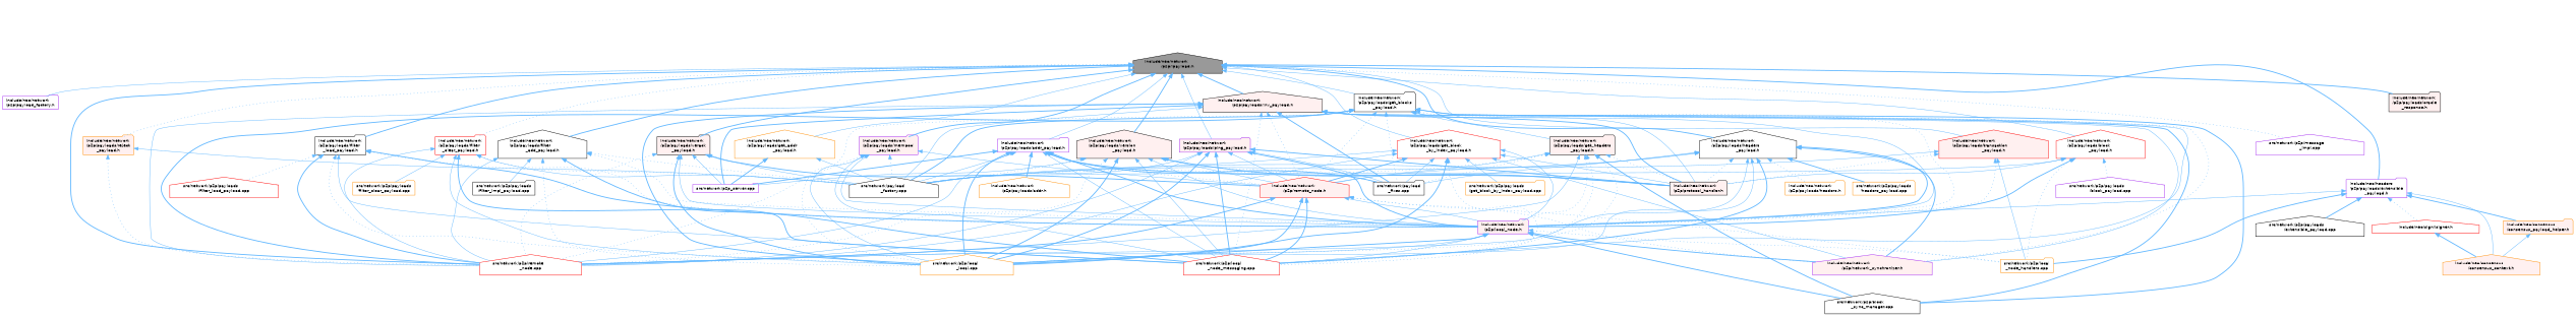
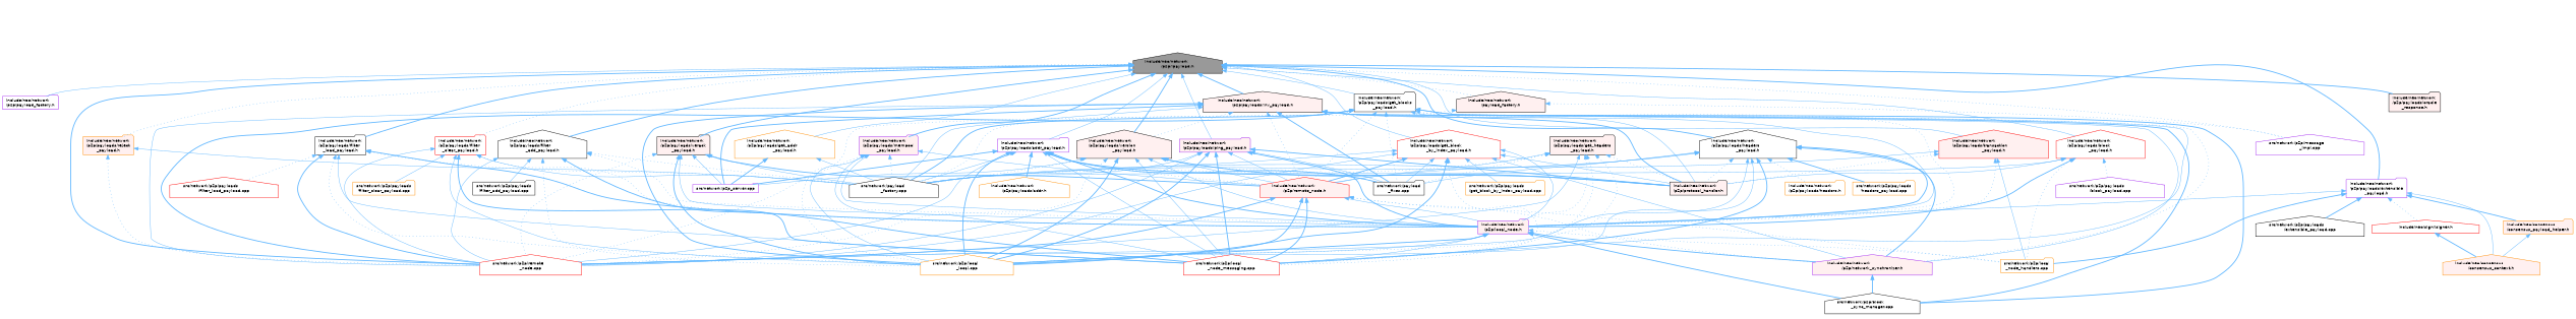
  digraph {
    node [color=black fillcolor=white fontname=Helvetica fontsize=10 shape=house style=filled]
    edge [color=steelblue1 dir=back fontname=Helvetica fontsize=10 labelfontname=Helvetica labelfontsize=10 style=solid]
    n1 [fillcolor=grey60 fontcolor=black height=0.2 label="include/neo/network\l/p2p/ipayload.h" width=0.4]
    n2 [color=purple height=0.2 label="include/neo/network\l/p2p/payload_factory.h" shape=folder width=0.4]
    n3 [color=purple height=0.2 label="include/neo/network\l/p2p/payloads/addr_payload.h" shape=folder width=0.4]
    n4 [color=red height=0.2 label="src/network/p2p/remote\l_node.cpp" width=0.4]
    n5 [color=red height=0.2 label="include/neo/network\l/p2p/payloads/block\l_payload.h" width=0.4]
-   n6 [color=purple height=0.2 label="include/neo/headers\l/p2p/payloads/extensible\l_payload.h" shape=folder width=0.4]
+   n6 [color=purple height=0.2 label="include/neo/network\l/p2p/payloads/extensible\l_payload.h" shape=folder width=0.4]
    n7 [height=0.2 label="include/neo/network\l/p2p/payloads/filter\l_add_payload.h" width=0.4]
    n8 [color=red height=0.2 label="include/neo/network\l/p2p/payloads/filter\l_clear_payload.h" shape=folder width=0.4]
    n9 [height=0.2 label="include/neo/network\l/p2p/payloads/filter\l_load_payload.h" shape=folder width=0.4]
    n10 [color=darkorange height=0.2 label="include/neo/network\l/p2p/payloads/get_addr\l_payload.h" width=0.4]
    n11 [color=red height=0.2 label="include/neo/network\l/p2p/payloads/get_block\l_by_index_payload.h" width=0.4]
    n12 [height=0.2 label="include/neo/network\l/p2p/payloads/get_blocks\l_payload.h" shape=folder width=0.4]
    n13 [height=0.2 label="include/neo/network\l/p2p/payloads/headers\l_payload.h" width=0.4]
    n14 [fillcolor="#FFF0F0" height=0.2 label="include/neo/network\l/p2p/payloads/inv_payload.h" width=0.4]
    n15 [color=purple fillcolor="#FFF0F0" height=0.2 label="include/neo/network\l/p2p/payloads/mempool\l_payload.h" shape=folder width=0.4]
    n16 [fillcolor="#FFF0F0" height=0.2 label="include/neo/network\l/p2p/payloads/oracle\l_response.h" shape=folder width=0.4]
    n17 [color=purple fillcolor="#FFF0F0" height=0.2 label="include/neo/network\l/p2p/payloads/ping_payload.h" shape=folder width=0.4]
    n18 [color=darkorange fillcolor="#FFF0F0" height=0.2 label="include/neo/network\l/p2p/payloads/reject\l_payload.h" shape=folder width=0.4]
    n19 [color=red fillcolor="#FFF0F0" height=0.2 label="include/neo/network\l/p2p/payloads/transaction\l_payload.h" width=0.4]
    n20 [fillcolor="#FFF0F0" height=0.2 label="include/neo/network\l/p2p/payloads/verack\l_payload.h" shape=folder width=0.4]
    n21 [fillcolor="#FFF0F0" height=0.2 label="include/neo/network\l/p2p/payloads/version\l_payload.h" width=0.4]
+   n22 [fillcolor="#FFF0F0" height=0.2 label="include/neo/network\l/payload_factory.h" width=0.4]
    n23 [color=purple height=0.2 label="src/network/p2p/message\l_impl.cpp" width=0.4]
    n24 [color=purple fillcolor="#FFF0F0" height=0.2 label="include/neo/network\l/p2p/local_node.h" shape=folder width=0.4]
    n25 [color=darkorange height=0.2 label="src/network/p2p/local\l_local.cpp" width=0.4]
    n26 [color=red height=0.2 label="src/network/p2p/local\l_node_messaging.cpp" width=0.4]
    n27 [color=darkorange height=0.2 label="include/neo/network\l/p2p/payloads/addr.h" width=0.4]
    n28 [fillcolor="#FFF0F0" height=0.2 label="include/neo/network\l/p2p/protocol_handler.h" shape=folder width=0.4]
    n29 [color=red fillcolor="#FFF0F0" height=0.2 label="include/neo/network\l/p2p/remote_node.h" width=0.4]
    n30 [color=purple height=0.2 label="src/network/p2p_server.cpp" shape=folder width=0.4]
    n31 [height=0.2 label="src/network/payload\l_factory.cpp" width=0.4]
    n32 [height=0.2 label="src/network/payload\l_fixes.cpp" shape=folder width=0.4]
    n33 [color=darkorange height=0.2 label="src/network/p2p/local\l_node_handlers.cpp" shape=folder width=0.4]
    n34 [color=purple height=0.2 label="src/network/p2p/payloads\l/block_payload.cpp" width=0.4]
    n35 [color=darkorange fillcolor="#FFF0F0" height=0.2 label="include/neo/consensus\l/consensus_context.h" width=0.4]
    n36 [color=darkorange fillcolor="#FFF0F0" height=0.2 label="include/neo/consensus\l/consensus_payload_helper.h" shape=folder width=0.4]
    n37 [color=red height=0.2 label="include/neo/sign/isigner.h" width=0.4]
    n38 [height=0.2 label="src/network/p2p/payloads\l/extensible_payload.cpp" width=0.4]
-   n39 [height=0.2 label="src/network/p2p/payloads\l/filter_impl_payload.cpp" shape=folder width=0.4]
+   n39 [height=0.2 label="src/network/p2p/payloads\l/filter_add_payload.cpp" shape=folder width=0.4]
    n40 [color=darkorange height=0.2 label="src/network/p2p/payloads\l/filter_clear_payload.cpp" shape=folder width=0.4]
    n41 [color=red height=0.2 label="src/network/p2p/payloads\l/filter_load_payload.cpp" width=0.4]
    n42 [color=purple fillcolor="#FFF0F0" height=0.2 label="include/neo/network\l/p2p/network_synchronizer.h" width=0.4]
    n43 [color=darkorange height=0.2 label="src/network/p2p/payloads\l/get_block_by_index_payload.cpp" shape=folder width=0.4]
    n44 [height=0.2 label="src/network/p2p/block\l_sync_manager.cpp" width=0.4]
    n45 [fillcolor="#FFF0F0" height=0.2 label="include/neo/network\l/p2p/payloads/get_headers\l_payload.h" shape=folder width=0.4]
    n46 [color=darkorange height=0.2 label="include/neo/network\l/p2p/payloads/headers.h" shape=folder width=0.4]
    n47 [color=darkorange height=0.2 label="src/network/p2p/payloads\l/headers_payload.cpp" shape=folder width=0.4]
    n1 -> n2
    n1 -> n3
    n1 -> n4 [style=bold]
    n1 -> n5
    n1 -> n6 [style=bold]
    n1 -> n7 [style=bold]
    n1 -> n8 [style=dotted]
    n1 -> n9 [style=bold]
    n1 -> n10
    n1 -> n11
    n1 -> n12
    n1 -> n13 [style=bold]
    n1 -> n14 [style=bold]
    n1 -> n15 [style=bold]
    n1 -> n16 [style=bold]
    n1 -> n17
    n1 -> n18 [style=dotted]
    n1 -> n19
    n1 -> n20 [style=bold]
    n1 -> n21 [style=bold]
+   n1 -> n22 [style=dotted]
    n1 -> n23 [style=dotted]
    n3 -> n4
    n3 -> n24 [style=bold]
    n3 -> n25 [style=bold]
    n3 -> n26
    n3 -> n27 [style=bold]
    n3 -> n28 [style=bold]
    n3 -> n29 [style=dotted]
    n3 -> n30 [style=bold]
    n3 -> n31
    n3 -> n32 [style=bold]
    n5 -> n24 [style=bold]
    n5 -> n28
    n5 -> n31
    n5 -> n33 [style=dotted]
    n5 -> n34 [style=dotted]
    n6 -> n24
    n6 -> n33 [style=bold]
    n6 -> n35
    n6 -> n36 [style=bold]
    n6 -> n37 [style=dotted]
    n6 -> n38 [style=bold]
    n7 -> n4
    n7 -> n24 [style=dotted]
    n7 -> n25 [style=dotted]
    n7 -> n26 [style=bold]
    n7 -> n31 [style=dotted]
    n7 -> n39
    n8 -> n4
    n8 -> n24 [style=dotted]
    n8 -> n25
    n8 -> n26 [style=bold]
    n8 -> n31
    n8 -> n40
    n9 -> n4 [style=bold]
    n9 -> n24 [style=bold]
    n9 -> n25 [style=dotted]
    n9 -> n26
    n9 -> n31 [style=dotted]
    n9 -> n41 [style=dotted]
    n10 -> n30 [style=bold]
    n10 -> n31
    n11 -> n4
    n11 -> n24
    n11 -> n25 [style=bold]
    n11 -> n26 [style=dotted]
    n11 -> n28
    n11 -> n29 [style=bold]
    n11 -> n31
    n11 -> n32
    n11 -> n42
    n11 -> n43
    n12 -> n4 [style=bold]
    n12 -> n24 [style=dotted]
    n12 -> n25 [style=dotted]
    n12 -> n26
    n12 -> n28
    n12 -> n29 [style=dotted]
    n12 -> n31 [style=bold]
    n12 -> n32 [style=dotted]
    n12 -> n42 [style=dotted]
    n12 -> n44 [style=bold]
-   n12 -> n45
    n13 -> n4
    n13 -> n24 [style=bold]
    n13 -> n25
    n13 -> n26 [style=bold]
    n13 -> n28 [style=dotted]
    n13 -> n29
    n13 -> n31
    n13 -> n32
    n13 -> n42 [style=bold]
    n13 -> n46 [style=dotted]
    n13 -> n47 [style=bold]
    n14 -> n4
    n14 -> n24
    n14 -> n25 [style=bold]
-   n14 -> n26 [style=dotted]
+   n14 -> n21 [style=dotted]
    n14 -> n28 [style=bold]
    n14 -> n29 [style=dotted]
    n14 -> n30 [style=bold]
    n14 -> n31
    n14 -> n32 [style=bold]
    n14 -> n42
    n14 -> n44 [style=bold]
    n15 -> n4 [style=dotted]
    n15 -> n24
    n15 -> n25
    n15 -> n26
    n15 -> n29
    n15 -> n31 [style=dotted]
    n17 -> n4
    n17 -> n24 [style=bold]
    n17 -> n25 [style=bold]
    n17 -> n26 [style=bold]
    n17 -> n28 [style=bold]
    n17 -> n29
    n17 -> n31
    n17 -> n32
    n18 -> n4 [style=dotted]
    n18 -> n31
    n19 -> n24 [style=dotted]
    n19 -> n28 [style=dotted]
    n19 -> n31
    n19 -> n33
    n20 -> n4 [style=dotted]
    n20 -> n24
    n20 -> n25 [style=bold]
    n20 -> n29 [style=bold]
    n20 -> n30
    n20 -> n31
    n21 -> n4 [style=dotted]
    n21 -> n24
    n21 -> n25 [style=bold]
    n21 -> n26
    n21 -> n28 [style=bold]
    n21 -> n29
    n21 -> n30
    n21 -> n31 [style=dotted]
    n21 -> n32 [style=dotted]
+   n22 -> n23 [style=dotted]
+   n22 -> n31 [style=dotted]
    n24 -> n4
    n24 -> n25 [style=bold]
    n24 -> n26
    n24 -> n33 [style=dotted]
    n24 -> n42 [style=bold]
    n24 -> n44 [style=bold]
    n29 -> n4 [style=bold]
    n29 -> n24
    n29 -> n25 [style=bold]
    n29 -> n26 [style=bold]
    n29 -> n33 [style=dotted]
    n29 -> n42 [style=dotted]
    n36 -> n35
    n37 -> n35 [style=bold]
    n45 -> n4
    n45 -> n24 [style=dotted]
    n45 -> n25 [style=dotted]
    n45 -> n26 [style=dotted]
    n45 -> n28 [style=dotted]
    n45 -> n29
    n45 -> n31 [style=dotted]
    n45 -> n32 [style=dotted]
-   n45 -> n44 [style=bold]
+   n42 -> n44 [style=bold]
  }
